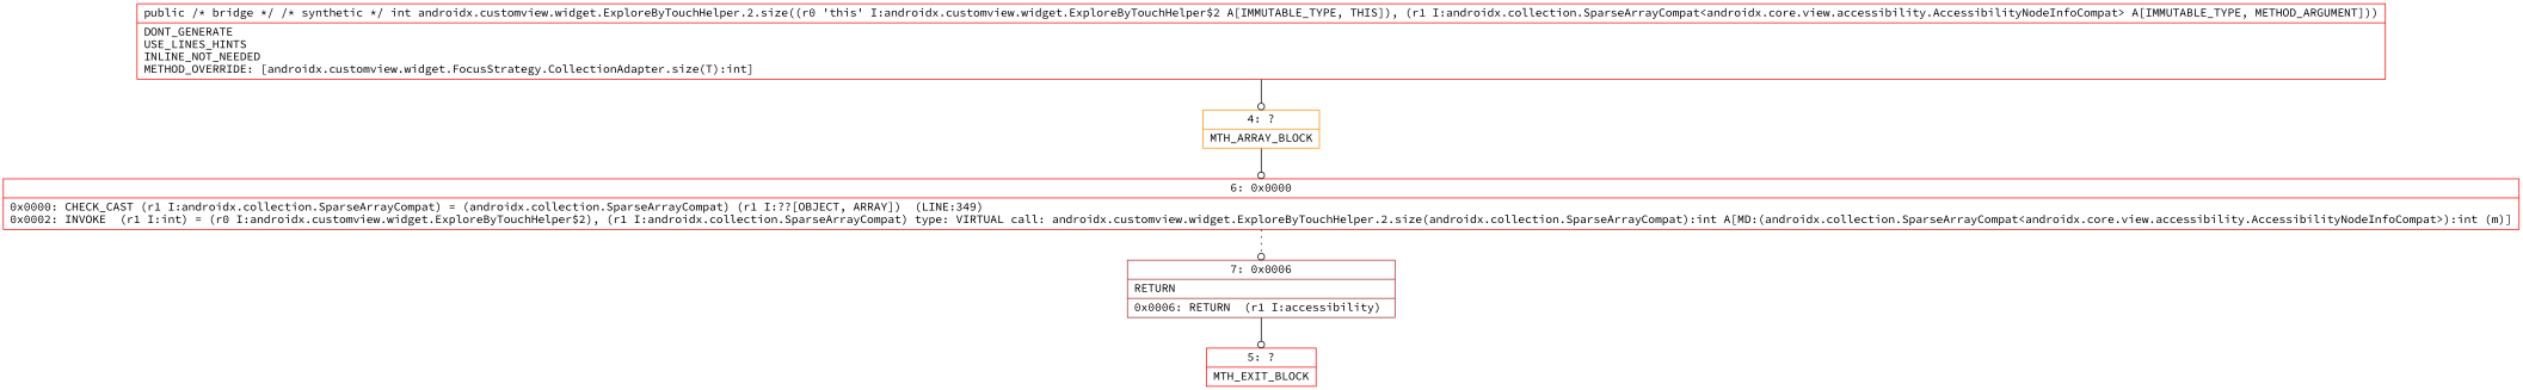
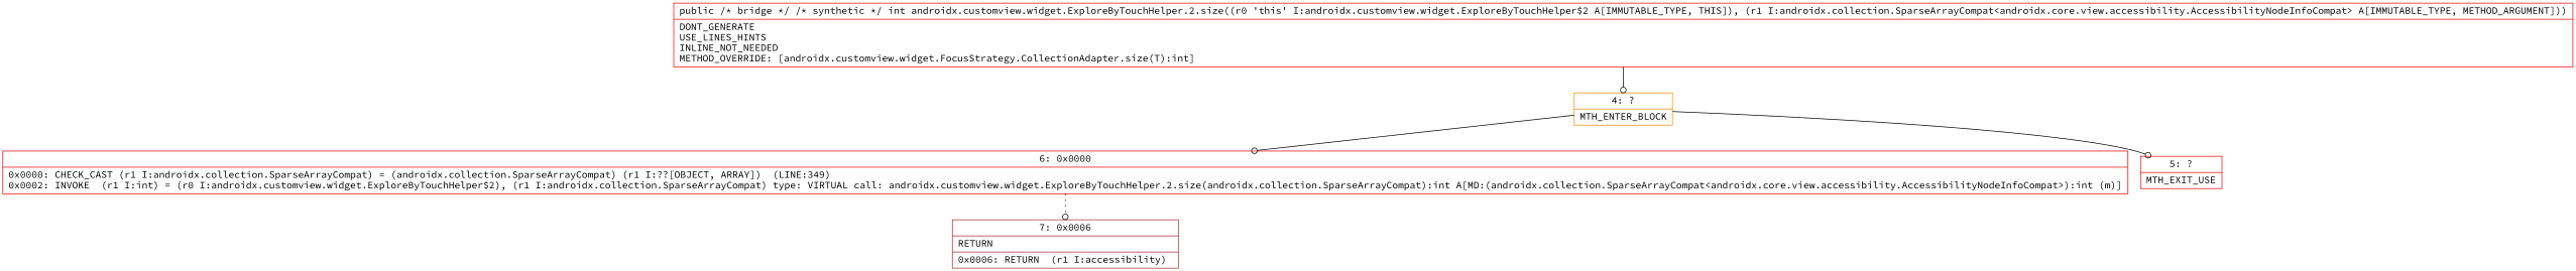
  digraph {
    fontname="Source Code Pro"
    node [color=red fontname="Source Code Pro" shape=record]
    edge [arrowhead=odot fontname="Source Code Pro" style=solid]
-   n1 [color=darkorange label="{4\:\ ?|MTH_ARRAY_BLOCK\l}"]
+   n1 [color=darkorange label="{4\:\ ?|MTH_ENTER_BLOCK\l}"]
    n2 [label="{6\:\ 0x0000|0x0000: CHECK_CAST (r1 I:androidx.collection.SparseArrayCompat) = (androidx.collection.SparseArrayCompat) (r1 I:??[OBJECT, ARRAY])  (LINE:349)\l0x0002: INVOKE  (r1 I:int) = (r0 I:androidx.customview.widget.ExploreByTouchHelper$2), (r1 I:androidx.collection.SparseArrayCompat) type: VIRTUAL call: androidx.customview.widget.ExploreByTouchHelper.2.size(androidx.collection.SparseArrayCompat):int A[MD:(androidx.collection.SparseArrayCompat\<androidx.core.view.accessibility.AccessibilityNodeInfoCompat\>):int (m)]\l}"]
    n3 [color=brown label="{7\:\ 0x0006|RETURN\l|0x0006: RETURN  (r1 I:accessibility) \l}"]
-   n4 [label="{5\:\ ?|MTH_EXIT_BLOCK\l}"]
+   n4 [label="{5\:\ ?|MTH_EXIT_USE\l}"]
    n5 [label="{public \/* bridge *\/ \/* synthetic *\/ int androidx.customview.widget.ExploreByTouchHelper.2.size((r0 'this' I:androidx.customview.widget.ExploreByTouchHelper$2 A[IMMUTABLE_TYPE, THIS]), (r1 I:androidx.collection.SparseArrayCompat\<androidx.core.view.accessibility.AccessibilityNodeInfoCompat\> A[IMMUTABLE_TYPE, METHOD_ARGUMENT]))  | DONT_GENERATE\lUSE_LINES_HINTS\lINLINE_NOT_NEEDED\lMETHOD_OVERRIDE: [androidx.customview.widget.FocusStrategy.CollectionAdapter.size(T):int]\l}"]
    n1 -> n2
    n2 -> n3 [style=dotted]
-   n3 -> n4
+   n1 -> n4
    n5 -> n1
  }
